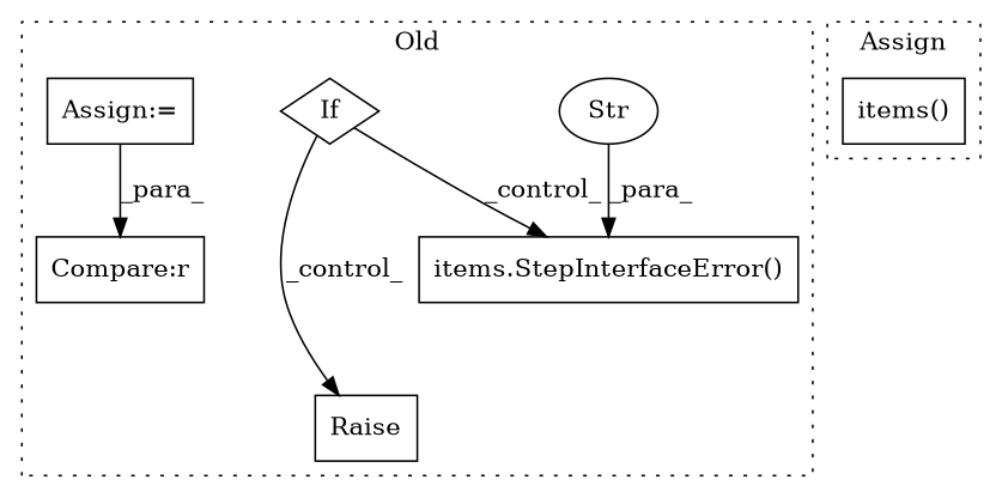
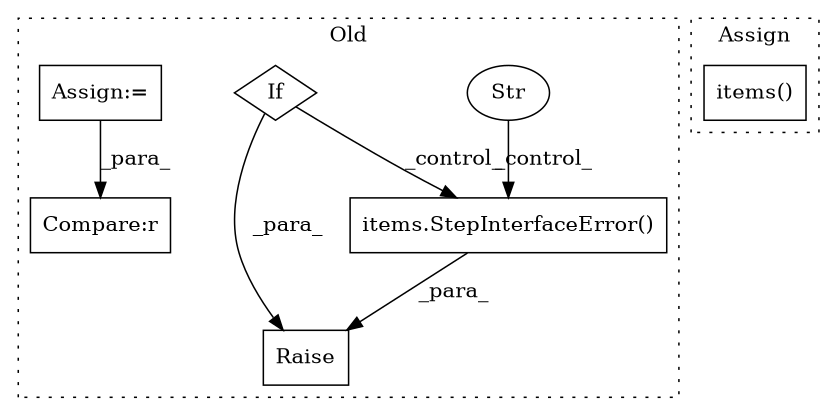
  digraph {
    fontname="DejaVu Serif"
    node [a=75 fontname="DejaVu Serif" l=3 shape=box]
    edge [fontname="DejaVu Serif"]
    n1 [l="44,22" label="items.StepInterfaceError()" s="20532,20668"]
    n2 [a=66 l=92 label=Str s=20576 shape=ellipse]
    n3 [a=91 l=6 label=Raise s=20526]
    n4 [a=96 label=If s=20459 shape=diamond]
    n5 [a=40 l=42 label="Compare:r" s=20462]
    n6 [a=68 label="Assign:=" s=20283]
    n7 [l=23 label="items()" s=20129]
    subgraph cluster_1 {
      label=Old
      style=dotted
      n1
      n2
      n3
      n4
      n5
      n6
    }
    subgraph cluster_2 {
      label=Assign
      style=dotted
      n7
    }
-   n2 -> n1 [label=_para_]
+   n1 -> n3 [label=_para_]
+   n2 -> n1 [label=_control_]
    n4 -> n1 [label=_control_]
-   n4 -> n3 [label=_control_]
+   n4 -> n3 [label=_para_]
    n6 -> n5 [label=_para_]
  }
